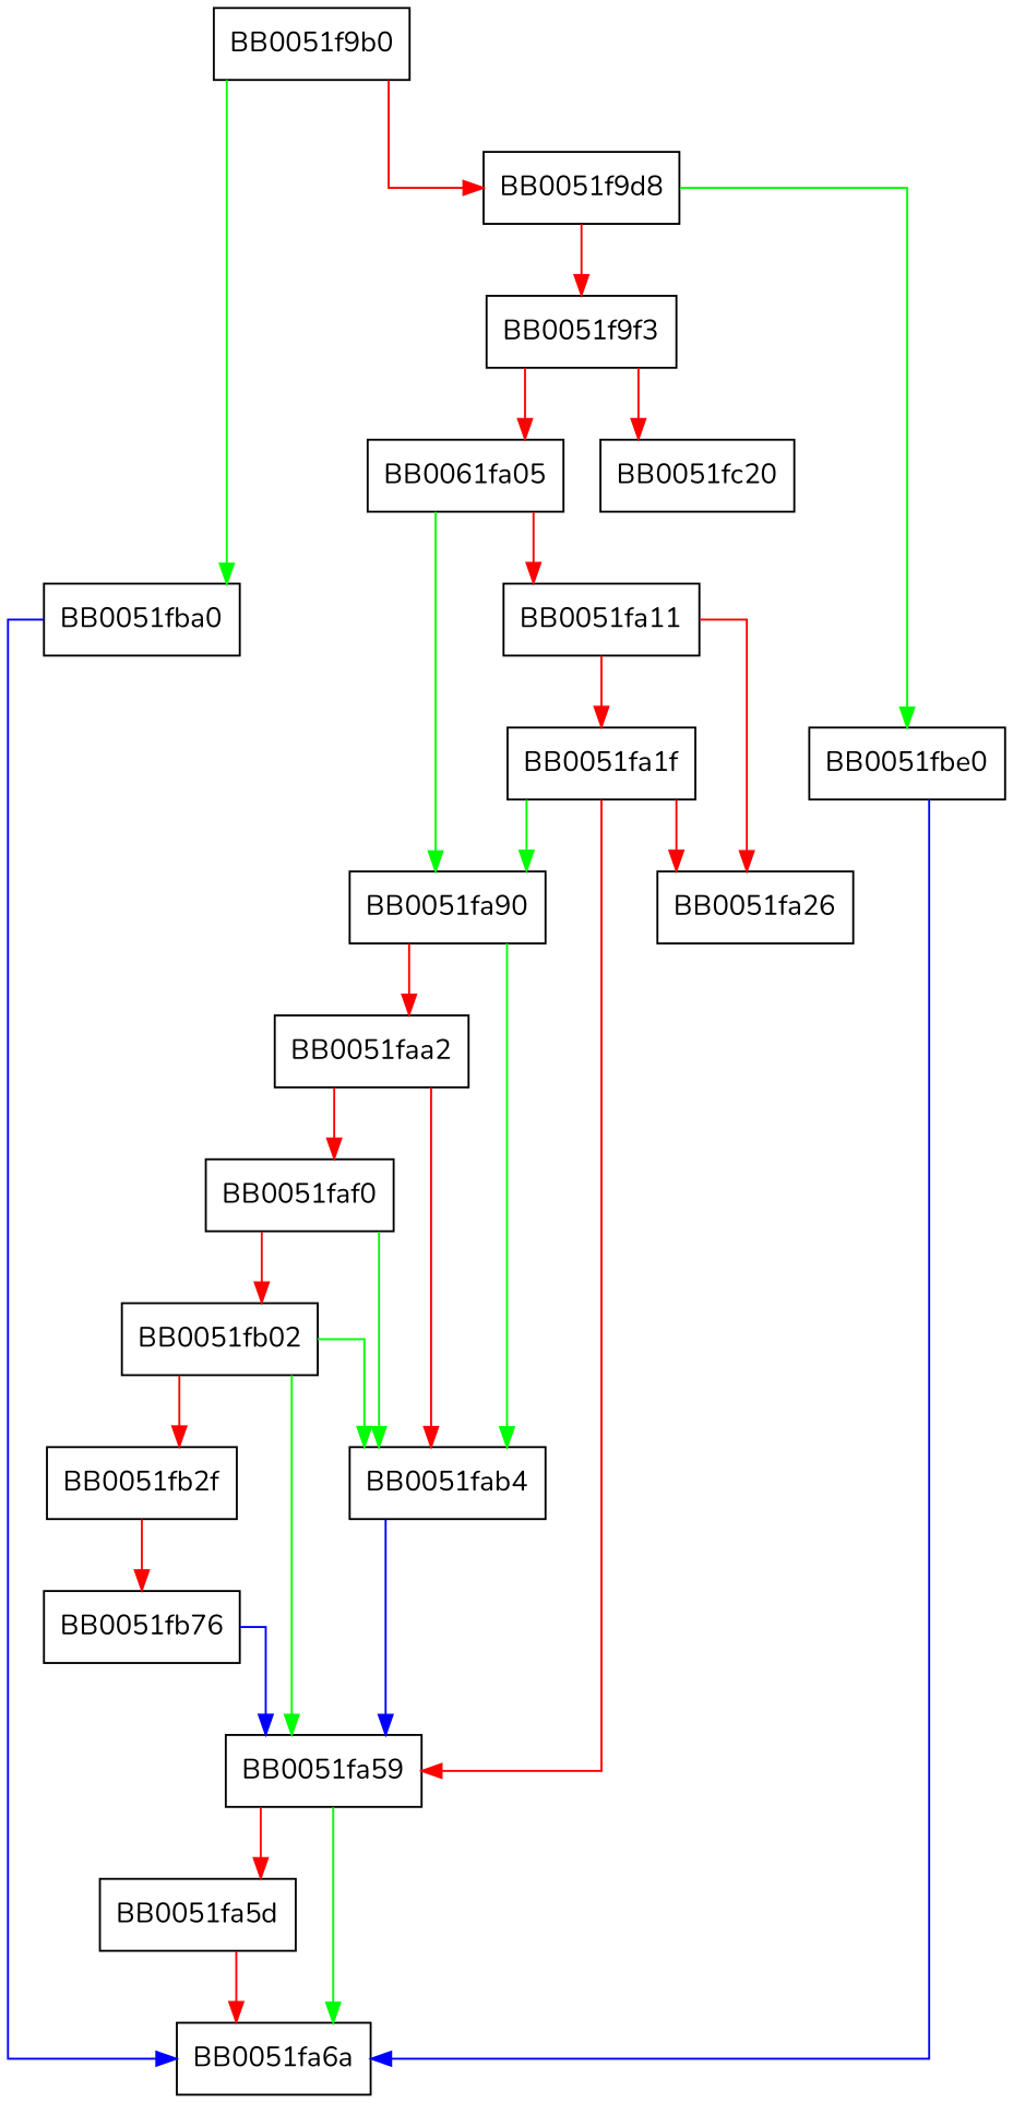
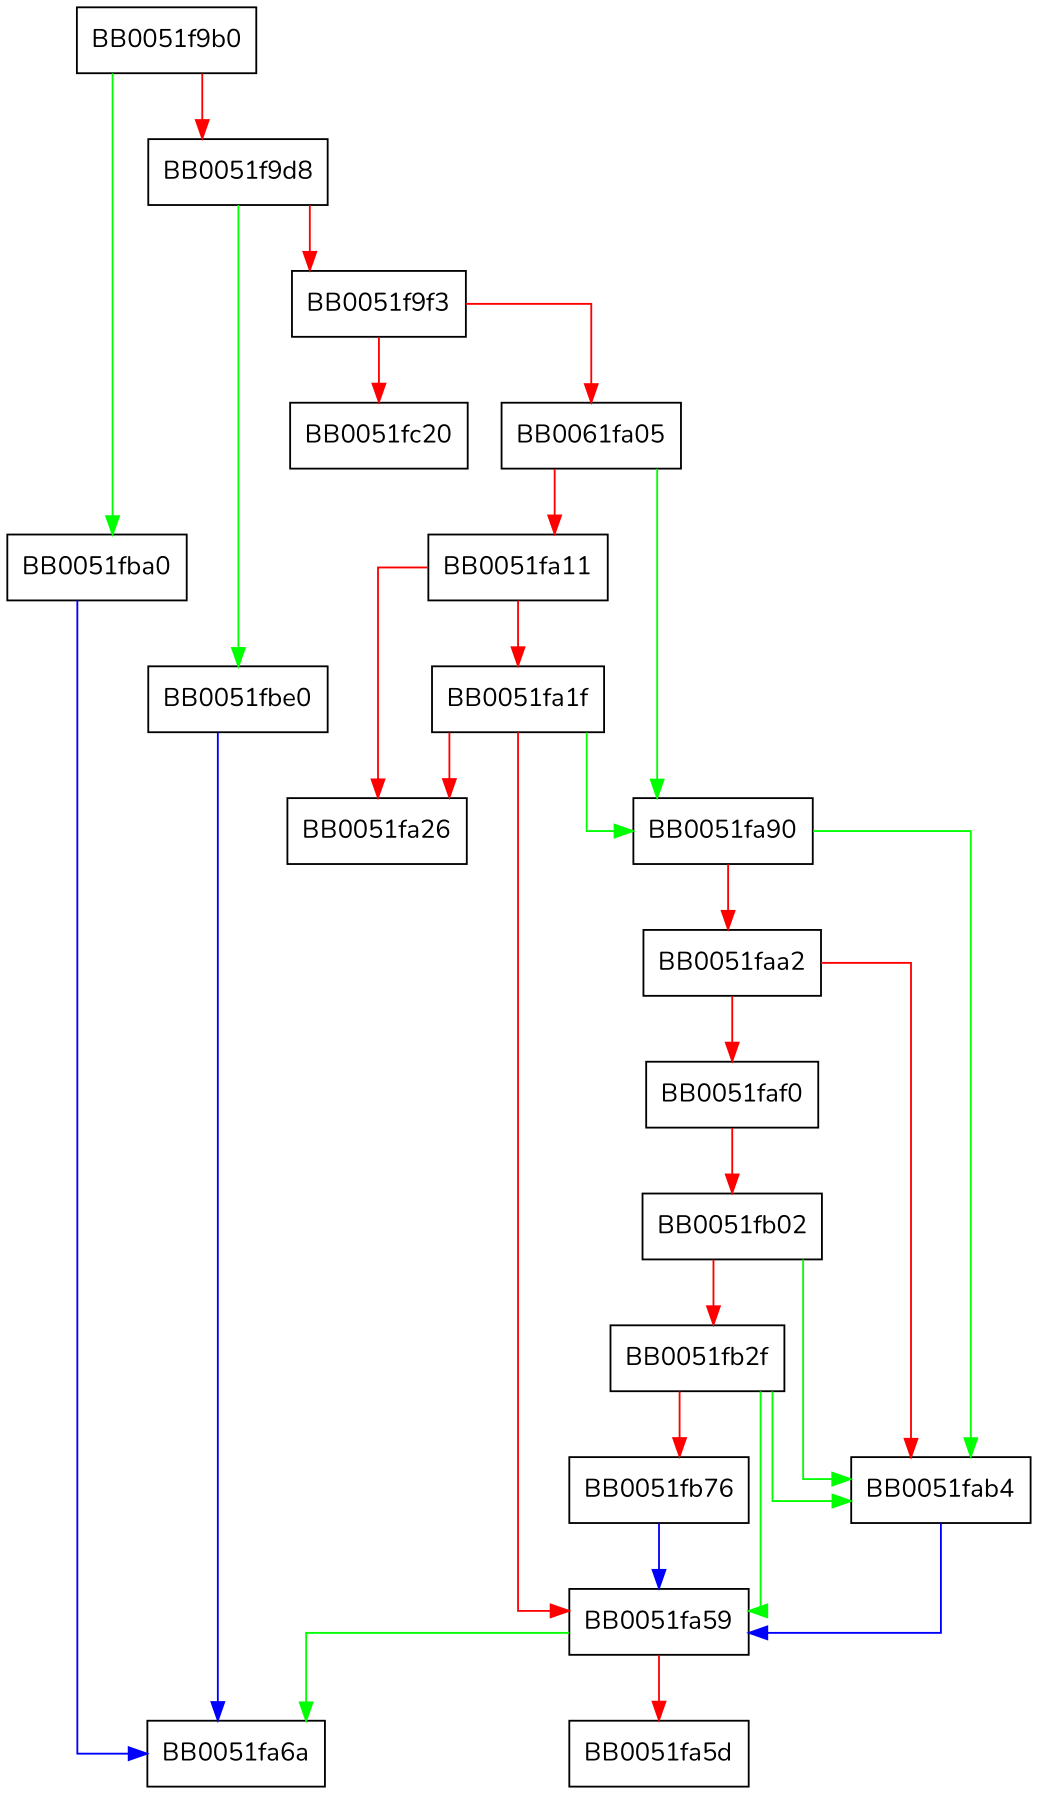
  digraph {
    fontname=Nunito
    splines=ortho
    node [fontname=Nunito shape=box]
    edge [color=red fontname=Nunito]
    BB0051f9b0
    BB0051fba0
    BB0051f9d8
    BB0051fa6a
    BB0051fbe0
    BB0051f9f3
    BB0051fc20
    n8 [label=BB0061fa05]
    BB0051fa90
    BB0051fa11
    BB0051fab4
    BB0051faa2
    BB0051fa26
    BB0051fa1f
    BB0051fa59
    BB0051faf0
    BB0051fa5d
    BB0051fb02
    BB0051fb2f
    BB0051fb76
    BB0051f9b0 -> BB0051fba0 [color=green]
    BB0051f9b0 -> BB0051f9d8
    BB0051fba0 -> BB0051fa6a [color=blue]
    BB0051f9d8 -> BB0051fbe0 [color=green]
    BB0051f9d8 -> BB0051f9f3
    BB0051fbe0 -> BB0051fa6a [color=blue]
    BB0051f9f3 -> BB0051fc20
    BB0051f9f3 -> n8
    n8 -> BB0051fa90 [color=green]
    n8 -> BB0051fa11
    BB0051fa90 -> BB0051fab4 [color=green]
    BB0051fa90 -> BB0051faa2
    BB0051fa11 -> BB0051fa26
    BB0051fa11 -> BB0051fa1f
    BB0051fab4 -> BB0051fa59 [color=blue]
    BB0051faa2 -> BB0051fab4
    BB0051faa2 -> BB0051faf0
    BB0051fa1f -> BB0051fa90 [color=green]
    BB0051fa1f -> BB0051fa26
    BB0051fa1f -> BB0051fa59
    BB0051fa59 -> BB0051fa6a [color=green]
    BB0051fa59 -> BB0051fa5d
-   BB0051faf0 -> BB0051fab4 [color=green]
+   BB0051fb2f -> BB0051fab4 [color=green]
    BB0051faf0 -> BB0051fb02
-   BB0051fa5d -> BB0051fa6a
    BB0051fb02 -> BB0051fab4 [color=green]
    BB0051fb02 -> BB0051fb2f
-   BB0051fb02 -> BB0051fa59 [color=green]
+   BB0051fb2f -> BB0051fa59 [color=green]
    BB0051fb2f -> BB0051fb76
    BB0051fb76 -> BB0051fa59 [color=blue]
  }
